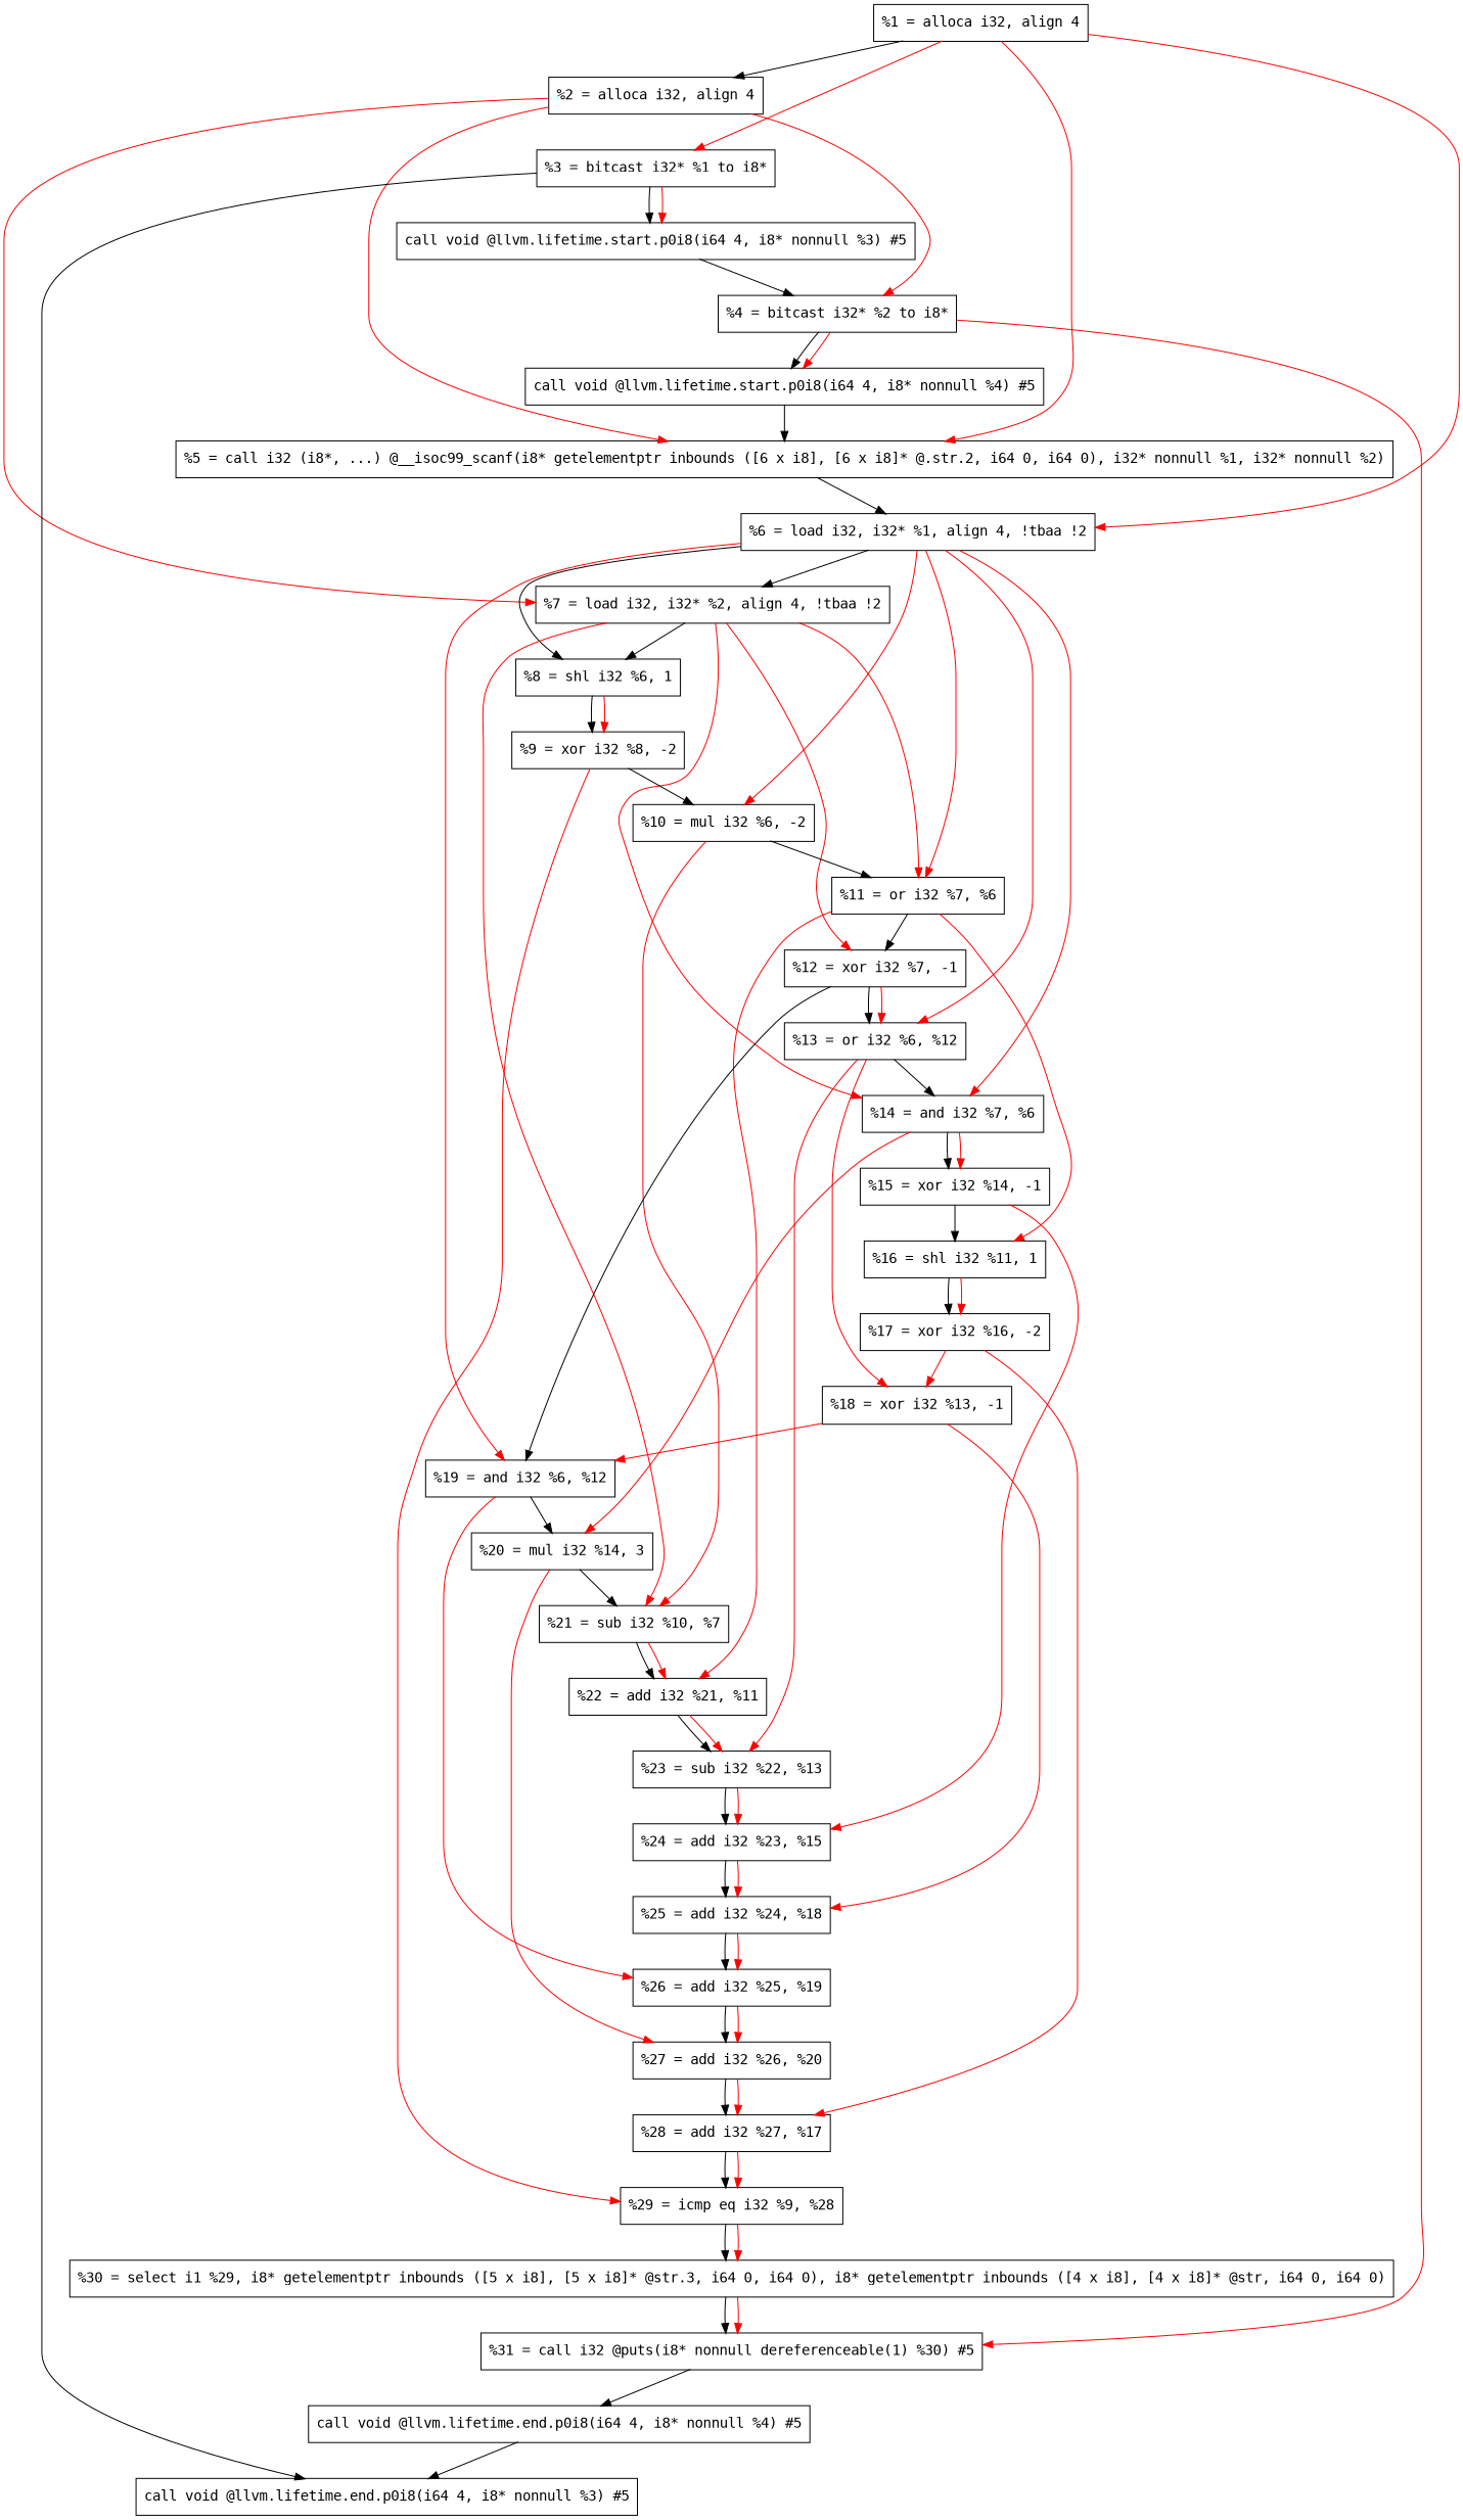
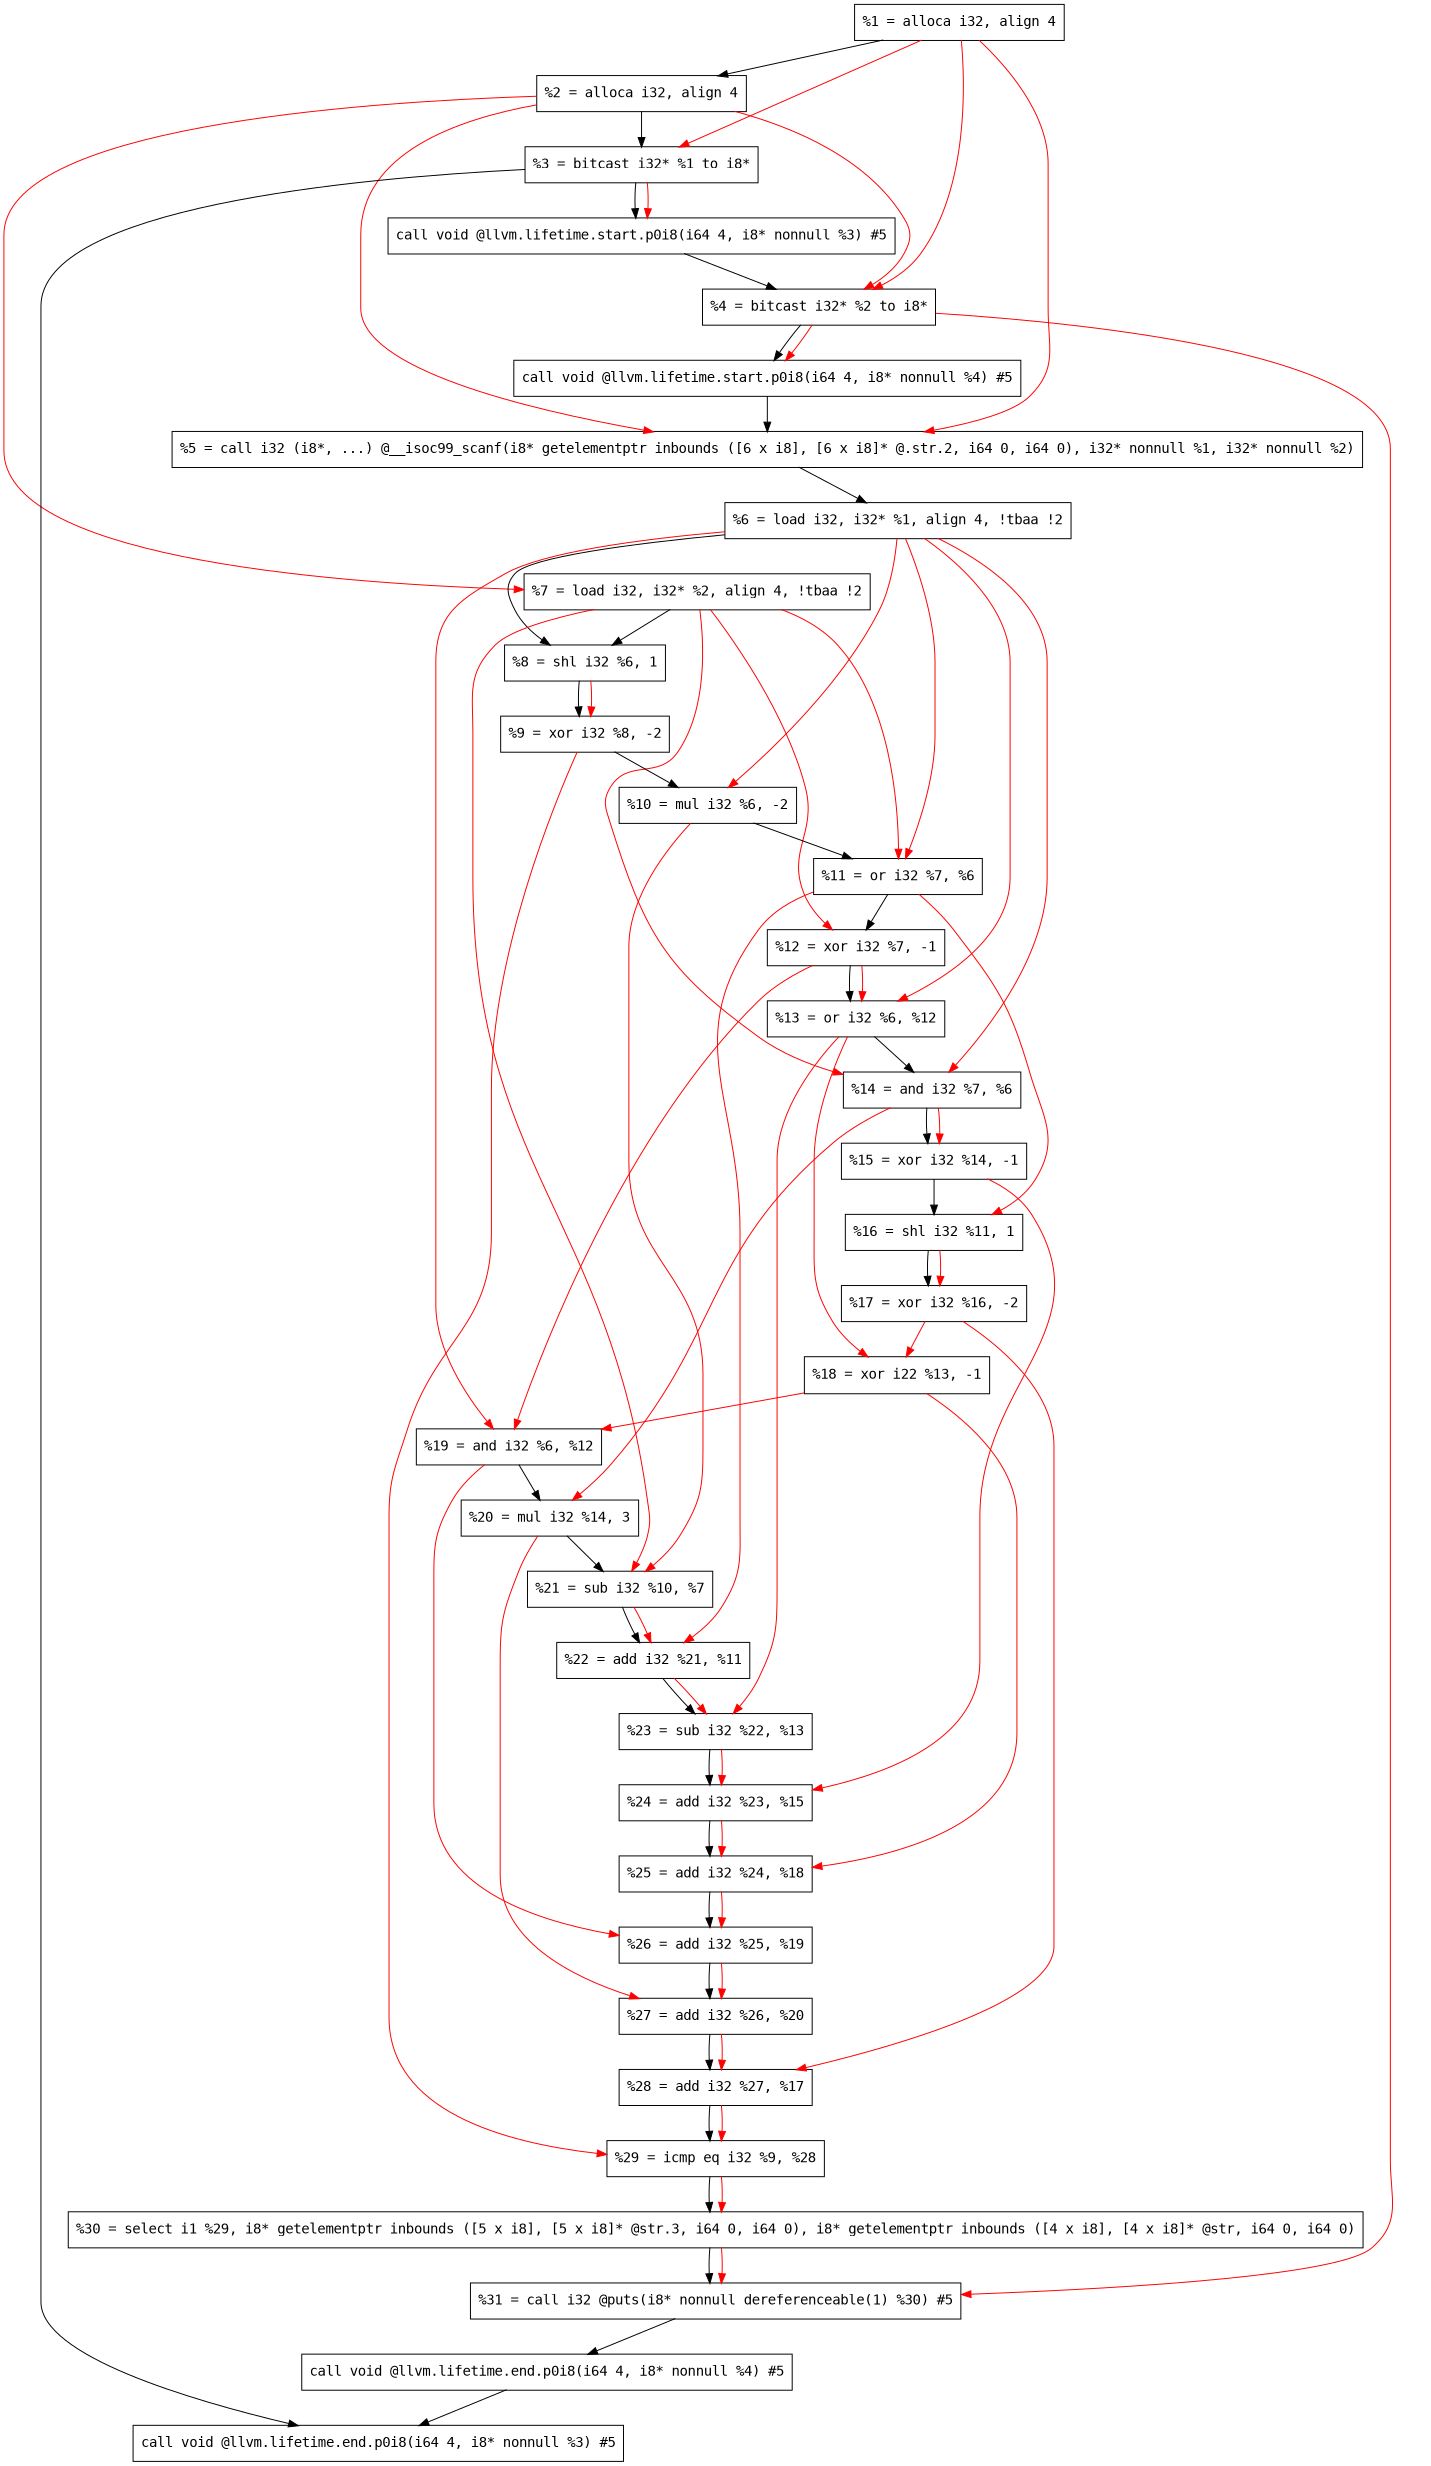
  digraph {
    fontname="DejaVu Sans Mono"
    node [fontname="DejaVu Sans Mono" shape=record]
    edge [fontname="DejaVu Sans Mono" color=red]
    n1 [label="  %1 = alloca i32, align 4"]
    n2 [label="  %2 = alloca i32, align 4"]
    n3 [label="  %3 = bitcast i32* %1 to i8*"]
    n4 [label="  %5 = call i32 (i8*, ...) @__isoc99_scanf(i8* getelementptr inbounds ([6 x i8], [6 x i8]* @.str.2, i64 0, i64 0), i32* nonnull %1, i32* nonnull %2)"]
    n5 [label="  %6 = load i32, i32* %1, align 4, !tbaa !2"]
    n6 [label="  %4 = bitcast i32* %2 to i8*"]
    n7 [label="  %7 = load i32, i32* %2, align 4, !tbaa !2"]
    n8 [label="  call void @llvm.lifetime.start.p0i8(i64 4, i8* nonnull %3) #5"]
    n9 [label="  call void @llvm.lifetime.end.p0i8(i64 4, i8* nonnull %3) #5"]
    n10 [label="  %8 = shl i32 %6, 1"]
    n11 [label="  %10 = mul i32 %6, -2"]
    n12 [label="  %11 = or i32 %7, %6"]
    n13 [label="  %13 = or i32 %6, %12"]
    n14 [label="  %14 = and i32 %7, %6"]
    n15 [label="  %19 = and i32 %6, %12"]
    n16 [label="  call void @llvm.lifetime.start.p0i8(i64 4, i8* nonnull %4) #5"]
    n17 [label="  %31 = call i32 @puts(i8* nonnull dereferenceable(1) %30) #5"]
    n18 [label="  %12 = xor i32 %7, -1"]
    n19 [label="  %21 = sub i32 %10, %7"]
    n20 [label="  call void @llvm.lifetime.end.p0i8(i64 4, i8* nonnull %4) #5"]
    n21 [label="  %9 = xor i32 %8, -2"]
    n22 [label="  %16 = shl i32 %11, 1"]
    n23 [label="  %22 = add i32 %21, %11"]
-   n24 [label="  %18 = xor i32 %13, -1"]
+   n24 [label="%18 = xor i22 %13, -1"]
    n25 [label="  %23 = sub i32 %22, %13"]
    n26 [label="  %15 = xor i32 %14, -1"]
    n27 [label="  %20 = mul i32 %14, 3"]
    n28 [label="  %26 = add i32 %25, %19"]
    n29 [label="  %29 = icmp eq i32 %9, %28"]
    n30 [label="  %30 = select i1 %29, i8* getelementptr inbounds ([5 x i8], [5 x i8]* @str.3, i64 0, i64 0), i8* getelementptr inbounds ([4 x i8], [4 x i8]* @str, i64 0, i64 0)"]
    n31 [label="  %17 = xor i32 %16, -2"]
    n32 [label="  %25 = add i32 %24, %18"]
    n33 [label="  %24 = add i32 %23, %15"]
    n34 [label="  %27 = add i32 %26, %20"]
    n35 [label="  %28 = add i32 %27, %17"]
    n1 -> n2 [color=""]
    n1 -> n3
    n1 -> n4
-   n1 -> n5
+   n1 -> n6
+   n2 -> n3 [color=""]
    n2 -> n4
    n2 -> n6
    n2 -> n7
    n3 -> n8 [color=""]
    n3 -> n8
    n3 -> n9 [color=black]
    n4 -> n5 [color=""]
-   n5 -> n7 [color=""]
    n5 -> n10 [color=black]
    n5 -> n11
    n5 -> n12
    n5 -> n13
    n5 -> n14
    n5 -> n15
    n6 -> n16 [color=""]
    n6 -> n16
    n6 -> n17
    n7 -> n10 [color=""]
    n7 -> n12
    n7 -> n14
    n7 -> n18
    n7 -> n19
    n8 -> n6 [color=""]
    n10 -> n21 [color=""]
    n10 -> n21
    n11 -> n12 [color=""]
    n11 -> n19
    n12 -> n18 [color=""]
    n12 -> n22
    n12 -> n23
    n13 -> n14 [color=""]
    n13 -> n24
    n13 -> n25
    n14 -> n26 [color=""]
    n14 -> n26
    n14 -> n27
    n15 -> n27 [color=""]
    n15 -> n28
    n16 -> n4 [color=""]
    n17 -> n20 [color=""]
    n18 -> n13 [color=""]
    n18 -> n13
-   n18 -> n15 [color=black]
+   n18 -> n15
    n19 -> n23 [color=""]
    n19 -> n23
    n20 -> n9 [color=""]
    n21 -> n11 [color=""]
    n21 -> n29
    n22 -> n31 [color=""]
    n22 -> n31
    n23 -> n25 [color=""]
    n23 -> n25
    n24 -> n15
    n24 -> n32
    n25 -> n33 [color=""]
    n25 -> n33
    n26 -> n22 [color=""]
    n26 -> n33
    n27 -> n19 [color=""]
    n27 -> n34
    n28 -> n34 [color=""]
    n28 -> n34
    n29 -> n30 [color=""]
    n29 -> n30
    n30 -> n17 [color=""]
    n30 -> n17
    n31 -> n24
    n31 -> n35
    n32 -> n28 [color=""]
    n32 -> n28
    n33 -> n32 [color=""]
    n33 -> n32
    n34 -> n35 [color=""]
    n34 -> n35
    n35 -> n29 [color=""]
    n35 -> n29
  }
